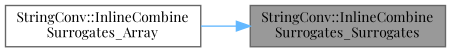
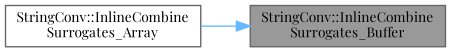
  digraph {
    rankdir=RL
    fontname="Playfair Display"
    node [fontname="Playfair Display" fontsize=10 shape=box style=filled]
-   n1 [color=gray40 fillcolor=grey60 fontcolor=black height=0.2 label="StringConv::InlineCombine\lSurrogates_Surrogates" width=0.4]
+   n1 [color=gray40 fillcolor=grey60 fontcolor=black height=0.2 label="StringConv::InlineCombine\lSurrogates_Buffer" width=0.4]
    n2 [color=grey40 fillcolor=white height=0.2 label="StringConv::InlineCombine\lSurrogates_Array" width=0.4]
    n1 -> n2 [color=steelblue1 dir=back fontname="Playfair Display" fontsize=10 labelfontname=Helvetica labelfontsize=10 style=solid]
  }
